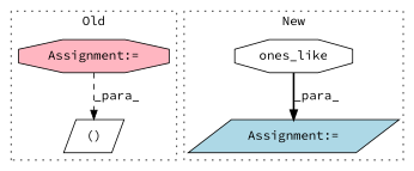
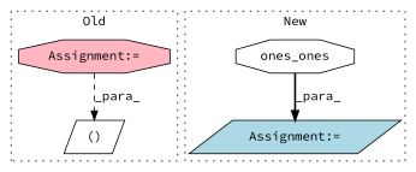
  digraph {
    fontname="Source Code Pro"
    node [a=7 shape=parallelogram style=filled fillcolor=white fontname="Source Code Pro"]
    edge [arrowhead=normal fontname="Source Code Pro"]
    n1 [a=106 l=60 label="()" s=2443]
    n2 [l=16 label="Assignment:=" s=799 shape=octagon fillcolor=lightpink]
-   n3 [a=32 l="10,1" label=ones_like s="2167,2241" shape=octagon]
+   n3 [a=32 l="10,1" label=ones_ones s="2167,2241" shape=octagon]
    n4 [l=2 label="Assignment:=" s=2545 fillcolor=lightblue]
    subgraph cluster_1 {
      label=Old
      style=dotted
      n1
      n2
    }
    subgraph cluster_2 {
      label=New
      style=dotted
      n3
      n4
    }
    n2 -> n1 [label=_para_ style=dashed]
    n3 -> n4 [label=_para_ style=bold]
  }
